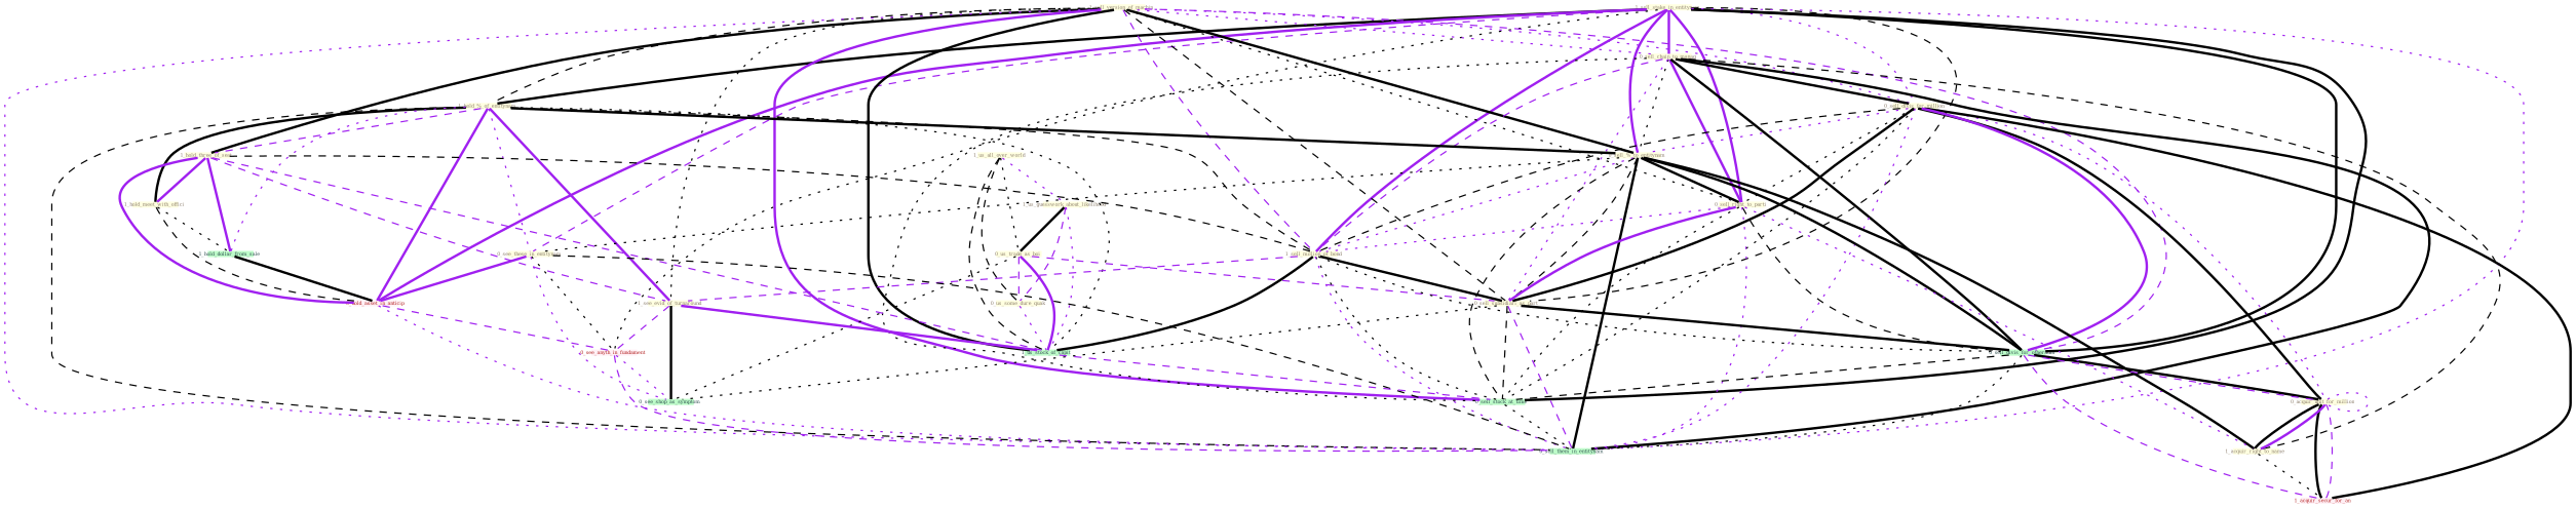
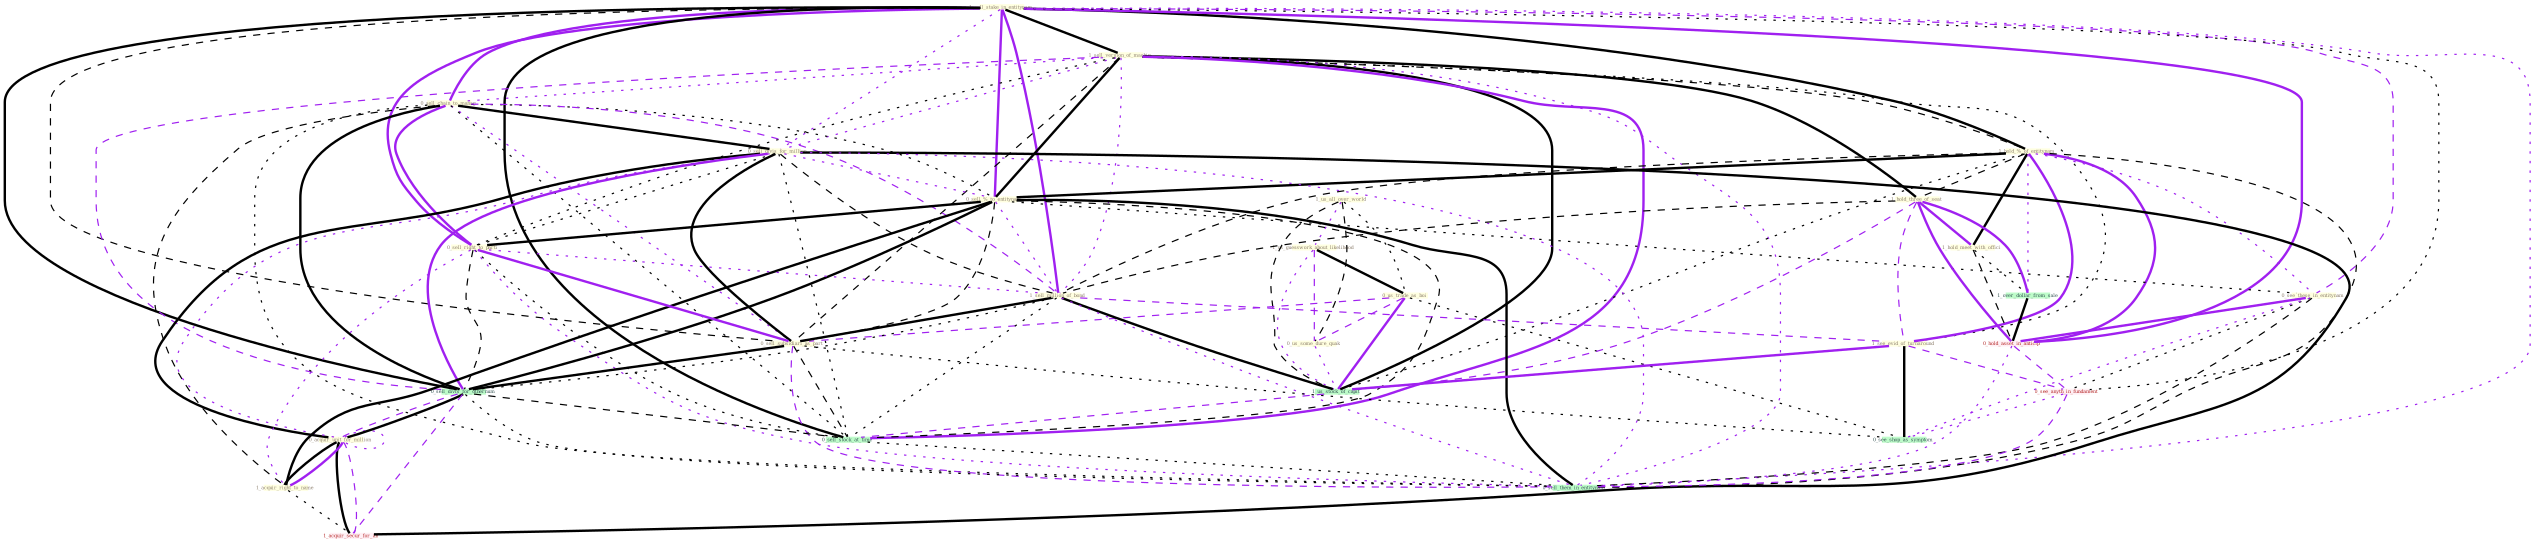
  graph {
    node [color="#ffffe0" fixedsize=true fontcolor="#8b7d6b" fontsize=4 shape=polygon style=filled]
    edge [color=black style=dotted w=1]
    "1_us_all_over_world " [height=.06 width=.5]
    "1_sell_stake_in_entitynam " [height=.06 width=.5]
    "1_sell_version_of_machin " [height=.06 width=.5]
    "1_us_guesswork_about_likelihood " [height=.06 width=.5]
    "0_sell_chain_to_manag " [height=.06 width=.5]
    "1_hold_%_of_entitynam " [height=.06 width=.5]
    "0_sell_divis_for_million " [height=.06 width=.5]
    "0_us_trade_as_boi " [height=.06 width=.5]
    "0_acquir_unit_for_million " [height=.06 width=.5]
    "0_sell_%_to_entitynam " [height=.06 width=.5]
    "0_sell_right_to_parti " [height=.06 width=.5]
    "1_hold_three_of_seat " [height=.06 width=.5]
    "1_sell_million_of_bond " [height=.06 width=.5]
    "0_see_these_in_entitynam " [height=.06 width=.5]
    "1_acquir_right_to_name " [height=.06 width=.5]
    "1_hold_meet_with_offici " [height=.06 width=.5]
    "1_see_evid_of_turnaround " [height=.06 width=.5]
    "0_sell_subsidiari_as_part " [height=.06 width=.5]
    "0_us_some_dure_quak " [height=.06 width=.5]
    "1_acquir_secur_for_an " [color="#fff0f5" fontcolor="#b22222" height=.06 width=.5]
    "0_hold_asset_in_anticip " [color="#fff0f5" fontcolor="#b22222" height=.06 width=.5]
    "0_see_anyth_in_fundament " [color="#fff0f5" fontcolor="#b22222" height=.06 width=.5]
    "1_us_stock_of_capit " [color="#BDFCC9" fontcolor="#2f4f4f" height=.06 width=.5]
    "0_sell_divis_for_othernum " [color="#BDFCC9" fontcolor="#2f4f4f" height=.06 width=.5]
    "0_sell_stock_at_time " [color="#BDFCC9" fontcolor="#2f4f4f" height=.06 width=.5]
    "0_sell_them_in_entitynam " [color="#BDFCC9" fontcolor="#2f4f4f" height=.06 width=.5]
-   "1_hold_dollar_from_sale " [color="#BDFCC9" fontcolor="#2f4f4f" height=.06 width=.5]
+   "1_hold_dollar_from_sale " [color="#BDFCC9" fontcolor="#2f4f4f" height=.06 width=.5 label="1_over_dollar_from_sale"]
    "0_see_shop_as_symptom " [color="#BDFCC9" fontcolor="#2f4f4f" height=.06 width=.5]
    subgraph sub_1 {
      "1_us_all_over_world "
      "1_sell_stake_in_entitynam "
      "1_sell_version_of_machin "
      "1_us_guesswork_about_likelihood "
      "0_sell_chain_to_manag "
      "1_hold_%_of_entitynam "
      "0_sell_divis_for_million "
      "0_us_trade_as_boi "
      "0_acquir_unit_for_million "
      "0_sell_%_to_entitynam "
      "0_sell_right_to_parti "
      "1_hold_three_of_seat "
      "1_sell_million_of_bond "
      "0_see_these_in_entitynam "
      "1_acquir_right_to_name "
      "1_hold_meet_with_offici "
      "1_see_evid_of_turnaround "
      "0_sell_subsidiari_as_part "
      "0_us_some_dure_quak "
    }
    subgraph sub_2 {
      "1_acquir_secur_for_an "
      "0_hold_asset_in_anticip "
      "0_see_anyth_in_fundament "
    }
    "1_us_all_over_world " -- "1_us_guesswork_about_likelihood " [color=purple]
    "1_us_all_over_world " -- "0_us_trade_as_boi "
    "1_us_all_over_world " -- "0_us_some_dure_quak " [style=dashed]
    "1_us_all_over_world " -- "1_us_stock_of_capit " [style=dashed]
+   "1_sell_stake_in_entitynam " -- "1_sell_version_of_machin " [style=bold]
    "1_sell_stake_in_entitynam " -- "0_sell_chain_to_manag " [color=purple style=bold]
    "1_sell_stake_in_entitynam " -- "1_hold_%_of_entitynam " [style=bold]
    "1_sell_stake_in_entitynam " -- "0_sell_divis_for_million " [color=purple]
    "1_sell_stake_in_entitynam " -- "0_sell_%_to_entitynam " [color=purple style=bold w=2]
    "1_sell_stake_in_entitynam " -- "0_sell_right_to_parti " [color=purple style=bold]
    "1_sell_stake_in_entitynam " -- "1_sell_million_of_bond " [color=purple style=bold]
    "1_sell_stake_in_entitynam " -- "0_see_these_in_entitynam " [color=purple style=dashed w=2]
    "1_sell_stake_in_entitynam " -- "0_sell_subsidiari_as_part " [style=dashed]
    "1_sell_stake_in_entitynam " -- "0_hold_asset_in_anticip " [color=purple style=bold]
    "1_sell_stake_in_entitynam " -- "0_see_anyth_in_fundament "
    "1_sell_stake_in_entitynam " -- "0_sell_divis_for_othernum " [style=bold]
    "1_sell_stake_in_entitynam " -- "0_sell_stock_at_time " [style=bold]
    "1_sell_stake_in_entitynam " -- "0_sell_them_in_entitynam " [color=purple w=3]
    "1_sell_version_of_machin " -- "0_sell_chain_to_manag " [color=purple]
    "1_sell_version_of_machin " -- "1_hold_%_of_entitynam " [style=dashed]
    "1_sell_version_of_machin " -- "0_sell_divis_for_million " [color=purple]
    "1_sell_version_of_machin " -- "0_sell_%_to_entitynam " [style=bold]
    "1_sell_version_of_machin " -- "0_sell_right_to_parti "
    "1_sell_version_of_machin " -- "1_hold_three_of_seat " [style=bold]
-   "1_sell_version_of_machin " -- "1_sell_million_of_bond " [color=purple style=dashed w=2]
+   "1_sell_version_of_machin " -- "1_sell_million_of_bond " [color=purple w=2]
    "1_sell_version_of_machin " -- "1_see_evid_of_turnaround "
    "1_sell_version_of_machin " -- "0_sell_subsidiari_as_part " [style=dashed]
    "1_sell_version_of_machin " -- "1_us_stock_of_capit " [style=bold]
    "1_sell_version_of_machin " -- "0_sell_divis_for_othernum " [color=purple style=dashed]
    "1_sell_version_of_machin " -- "0_sell_stock_at_time " [color=purple style=bold]
    "1_sell_version_of_machin " -- "0_sell_them_in_entitynam " [color=purple]
    "1_us_guesswork_about_likelihood " -- "0_us_trade_as_boi " [style=bold]
    "1_us_guesswork_about_likelihood " -- "0_us_some_dure_quak " [color=purple style=dashed]
    "1_us_guesswork_about_likelihood " -- "1_us_stock_of_capit " [color=purple]
    "0_sell_chain_to_manag " -- "0_sell_divis_for_million " [style=bold]
    "0_sell_chain_to_manag " -- "0_sell_%_to_entitynam " [w=2]
    "0_sell_chain_to_manag " -- "0_sell_right_to_parti " [color=purple style=bold w=2]
    "0_sell_chain_to_manag " -- "1_sell_million_of_bond " [color=purple style=dashed]
    "0_sell_chain_to_manag " -- "1_acquir_right_to_name " [style=dashed]
    "0_sell_chain_to_manag " -- "0_sell_subsidiari_as_part " [color=purple]
    "0_sell_chain_to_manag " -- "0_sell_divis_for_othernum " [style=bold]
    "0_sell_chain_to_manag " -- "0_sell_stock_at_time "
-   "0_sell_chain_to_manag " -- "0_sell_them_in_entitynam " [style=bold]
+   "0_sell_chain_to_manag " -- "0_sell_them_in_entitynam "
    "1_hold_%_of_entitynam " -- "0_sell_%_to_entitynam " [style=bold w=2]
-   "1_hold_%_of_entitynam " -- "1_hold_three_of_seat " [color=purple style=dashed w=2]
+   "1_hold_%_of_entitynam " -- "1_hold_three_of_seat " [style=dashed w=2]
    "1_hold_%_of_entitynam " -- "1_sell_million_of_bond " [style=dashed]
    "1_hold_%_of_entitynam " -- "0_see_these_in_entitynam " [color=purple]
    "1_hold_%_of_entitynam " -- "1_hold_meet_with_offici " [style=bold]
    "1_hold_%_of_entitynam " -- "1_see_evid_of_turnaround " [color=purple style=bold]
    "1_hold_%_of_entitynam " -- "0_hold_asset_in_anticip " [color=purple style=bold]
    "1_hold_%_of_entitynam " -- "1_us_stock_of_capit "
    "1_hold_%_of_entitynam " -- "0_sell_them_in_entitynam " [style=dashed]
    "1_hold_%_of_entitynam " -- "1_hold_dollar_from_sale " [color=purple]
    "0_sell_divis_for_million " -- "0_acquir_unit_for_million " [style=bold w=2]
    "0_sell_divis_for_million " -- "0_acquir_unit_for_million " [color=purple w=2]
    "0_sell_divis_for_million " -- "0_sell_%_to_entitynam " [color=purple]
    "0_sell_divis_for_million " -- "0_sell_right_to_parti "
    "0_sell_divis_for_million " -- "1_sell_million_of_bond " [style=dashed]
    "0_sell_divis_for_million " -- "0_sell_subsidiari_as_part " [style=bold]
    "0_sell_divis_for_million " -- "1_acquir_secur_for_an " [style=bold]
    "0_sell_divis_for_million " -- "0_sell_divis_for_othernum " [color=purple style=bold w=3]
    "0_sell_divis_for_million " -- "0_sell_stock_at_time "
    "0_sell_divis_for_million " -- "0_sell_them_in_entitynam " [color=purple]
    "0_us_trade_as_boi " -- "0_sell_subsidiari_as_part " [color=purple style=dashed]
    "0_us_trade_as_boi " -- "0_us_some_dure_quak " [color=purple style=dashed]
    "0_us_trade_as_boi " -- "1_us_stock_of_capit " [color=purple style=bold]
    "0_us_trade_as_boi " -- "0_see_shop_as_symptom "
    "0_acquir_unit_for_million " -- "0_acquir_unit_for_million " [color=purple w=4]
    "0_acquir_unit_for_million " -- "1_acquir_right_to_name " [style=bold]
    "0_acquir_unit_for_million " -- "1_acquir_secur_for_an " [style=bold w=2]
    "0_acquir_unit_for_million " -- "0_sell_divis_for_othernum " [style=bold]
    "0_sell_%_to_entitynam " -- "0_sell_right_to_parti " [style=bold w=2]
    "0_sell_%_to_entitynam " -- "1_sell_million_of_bond " [color=purple]
    "0_sell_%_to_entitynam " -- "0_see_these_in_entitynam "
    "0_sell_%_to_entitynam " -- "1_acquir_right_to_name " [style=bold]
    "0_sell_%_to_entitynam " -- "0_sell_subsidiari_as_part " [style=dashed]
    "0_sell_%_to_entitynam " -- "0_sell_divis_for_othernum " [style=bold]
    "0_sell_%_to_entitynam " -- "0_sell_stock_at_time " [style=dashed]
    "0_sell_%_to_entitynam " -- "0_sell_them_in_entitynam " [style=bold w=2]
    "0_sell_right_to_parti " -- "1_sell_million_of_bond " [color=purple]
    "0_sell_right_to_parti " -- "1_acquir_right_to_name " [color=purple w=2]
    "0_sell_right_to_parti " -- "0_sell_subsidiari_as_part " [color=purple style=bold]
    "0_sell_right_to_parti " -- "0_sell_divis_for_othernum " [style=dashed]
    "0_sell_right_to_parti " -- "0_sell_stock_at_time "
    "0_sell_right_to_parti " -- "0_sell_them_in_entitynam " [color=purple]
    "1_hold_three_of_seat " -- "1_sell_million_of_bond " [style=dashed]
    "1_hold_three_of_seat " -- "1_hold_meet_with_offici " [color=purple style=bold]
    "1_hold_three_of_seat " -- "1_see_evid_of_turnaround " [color=purple style=dashed]
    "1_hold_three_of_seat " -- "0_hold_asset_in_anticip " [color=purple style=bold]
    "1_hold_three_of_seat " -- "1_us_stock_of_capit " [color=purple style=dashed]
    "1_hold_three_of_seat " -- "1_hold_dollar_from_sale " [color=purple style=bold]
    "1_sell_million_of_bond " -- "1_see_evid_of_turnaround " [color=purple style=dashed]
    "1_sell_million_of_bond " -- "0_sell_subsidiari_as_part " [style=bold]
    "1_sell_million_of_bond " -- "1_us_stock_of_capit " [style=bold]
    "1_sell_million_of_bond " -- "0_sell_divis_for_othernum "
    "1_sell_million_of_bond " -- "0_sell_stock_at_time "
    "1_sell_million_of_bond " -- "0_sell_them_in_entitynam " [color=purple]
    "0_see_these_in_entitynam " -- "0_hold_asset_in_anticip " [color=purple style=bold]
    "0_see_these_in_entitynam " -- "0_see_anyth_in_fundament " [w=2]
    "0_see_these_in_entitynam " -- "0_sell_them_in_entitynam " [style=dashed w=2]
    "0_see_these_in_entitynam " -- "0_see_shop_as_symptom " [color=purple]
    "1_acquir_right_to_name " -- "0_acquir_unit_for_million " [color=purple style=bold]
    "1_acquir_right_to_name " -- "1_acquir_secur_for_an "
    "1_hold_meet_with_offici " -- "0_hold_asset_in_anticip " [style=dashed]
    "1_hold_meet_with_offici " -- "1_hold_dollar_from_sale "
    "1_see_evid_of_turnaround " -- "0_see_anyth_in_fundament " [color=purple style=dashed]
    "1_see_evid_of_turnaround " -- "1_us_stock_of_capit " [color=purple style=bold]
    "1_see_evid_of_turnaround " -- "0_see_shop_as_symptom " [style=bold]
    "0_sell_subsidiari_as_part " -- "0_sell_divis_for_othernum " [style=bold]
    "0_sell_subsidiari_as_part " -- "0_sell_stock_at_time " [style=dashed]
    "0_sell_subsidiari_as_part " -- "0_sell_them_in_entitynam " [color=purple style=dashed]
    "0_sell_subsidiari_as_part " -- "0_see_shop_as_symptom "
    "0_us_some_dure_quak " -- "1_us_stock_of_capit " [color=purple]
    "1_acquir_secur_for_an " -- "0_acquir_unit_for_million " [color=purple style=dashed w=2]
    "0_hold_asset_in_anticip " -- "0_see_anyth_in_fundament " [color=purple style=dashed]
    "0_hold_asset_in_anticip " -- "0_sell_them_in_entitynam " [color=purple]
    "0_see_anyth_in_fundament " -- "0_sell_them_in_entitynam " [color=purple style=dashed]
    "0_see_anyth_in_fundament " -- "0_see_shop_as_symptom " [color=purple]
    "1_us_stock_of_capit " -- "0_sell_stock_at_time " [color=purple style=dashed]
    "0_sell_divis_for_othernum " -- "0_acquir_unit_for_million " [color=purple style=dashed]
    "0_sell_divis_for_othernum " -- "1_acquir_secur_for_an " [color=purple style=dashed]
    "0_sell_divis_for_othernum " -- "0_sell_stock_at_time " [style=dashed]
    "0_sell_divis_for_othernum " -- "0_sell_them_in_entitynam "
    "0_sell_stock_at_time " -- "0_sell_them_in_entitynam "
    "1_hold_dollar_from_sale " -- "0_hold_asset_in_anticip " [style=bold]
  }
